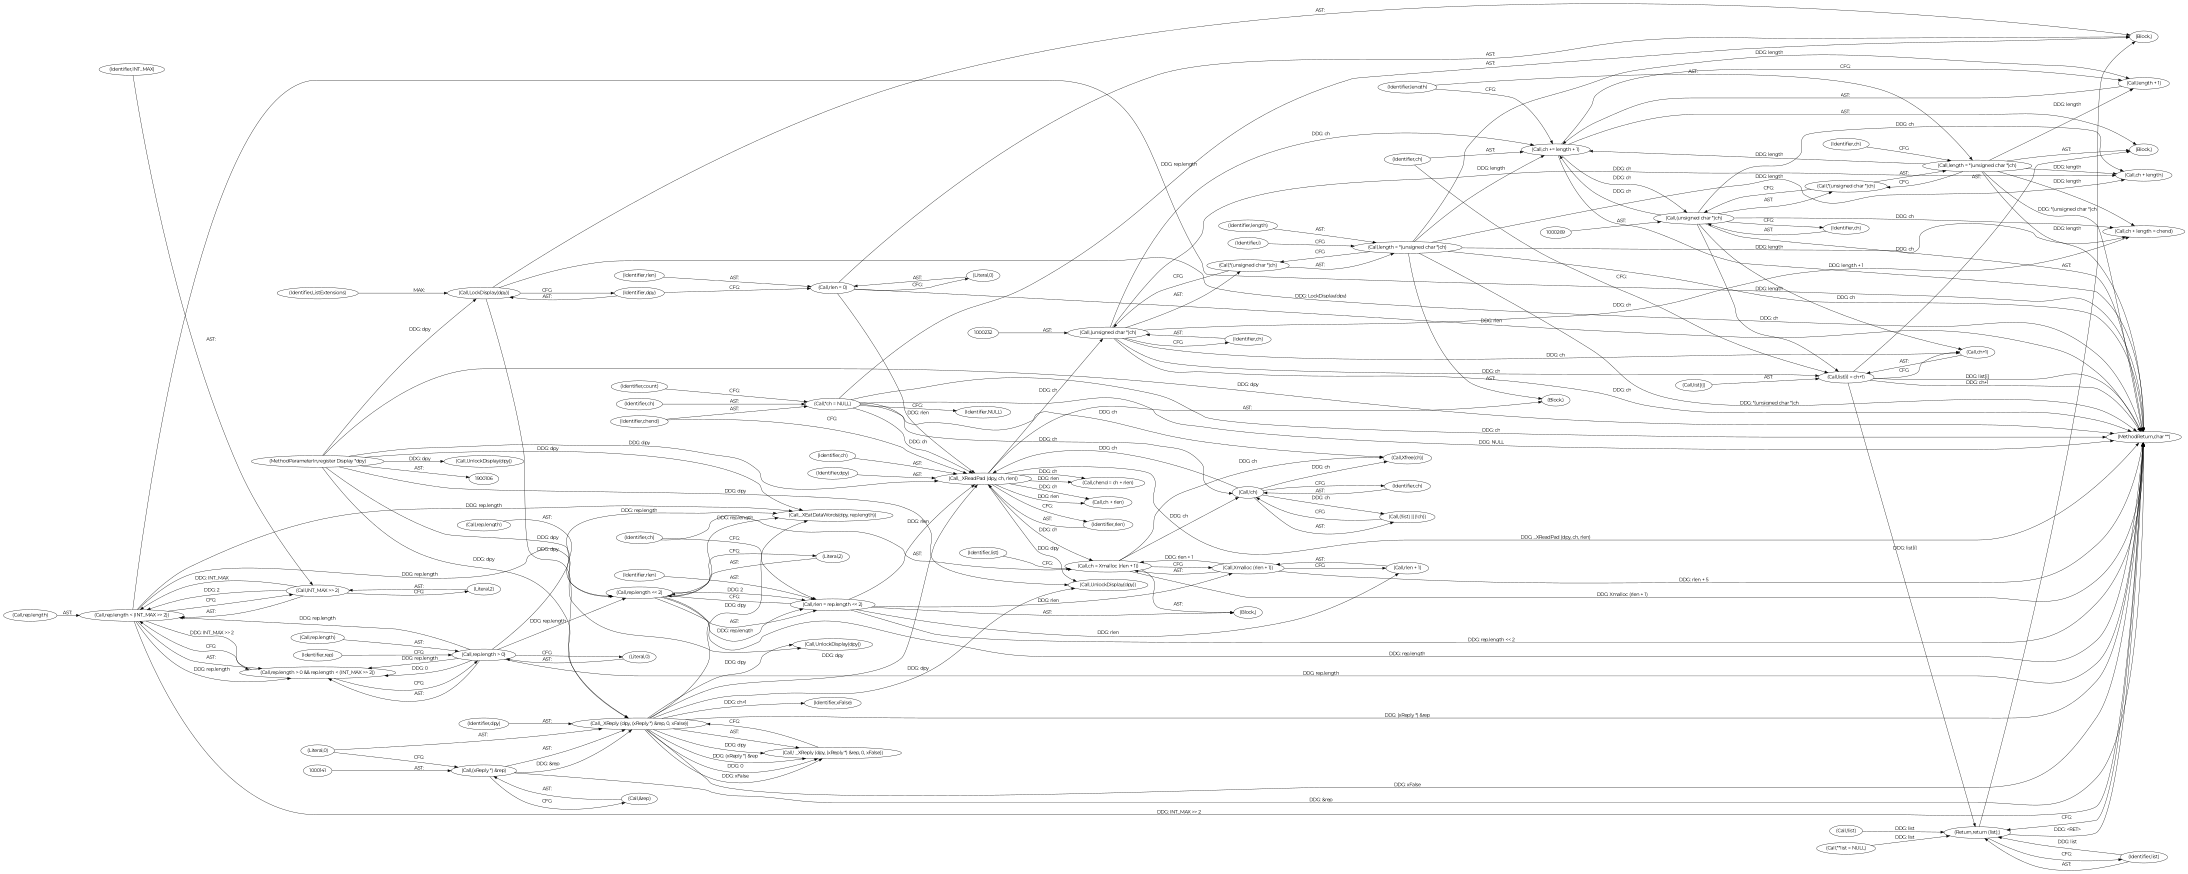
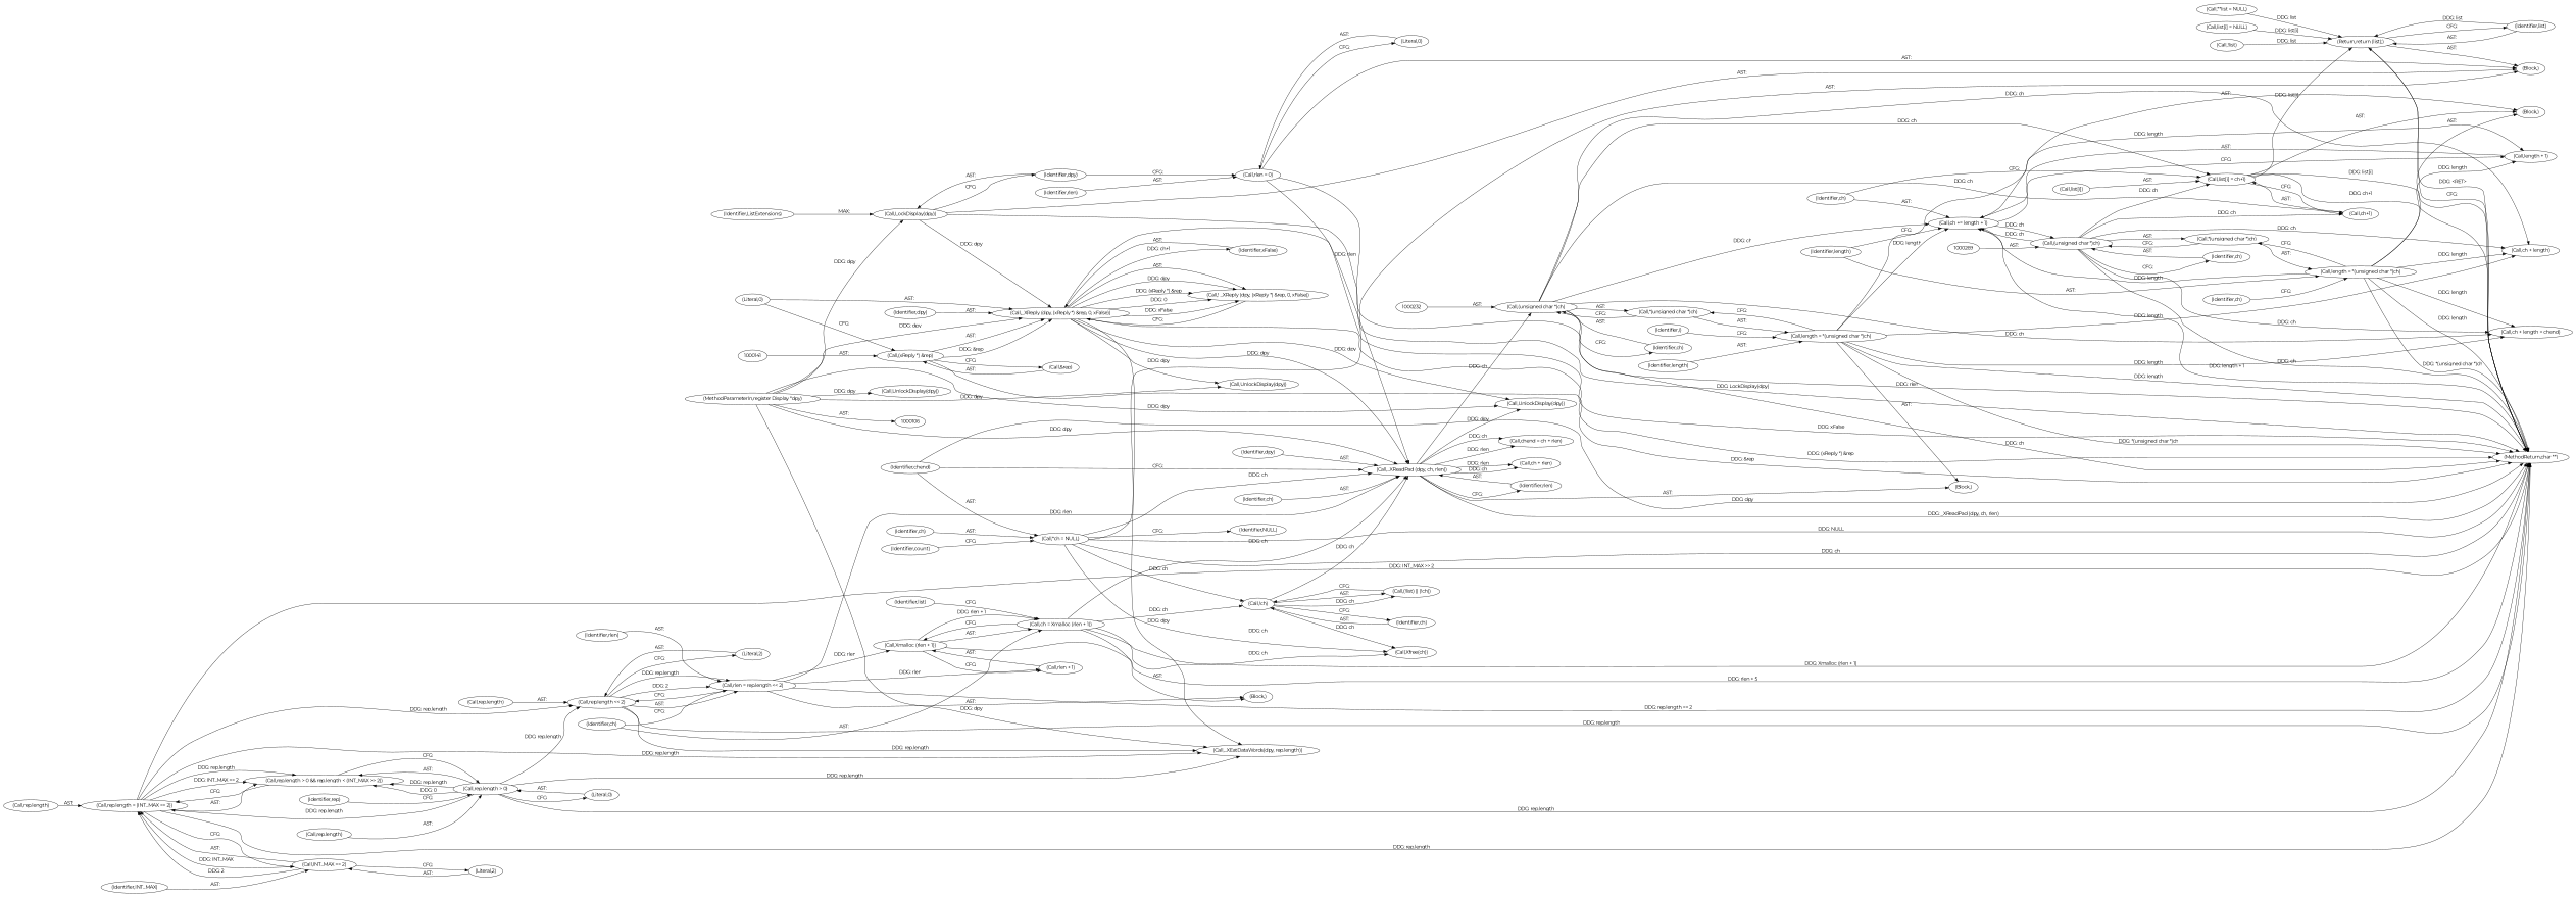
  digraph {
    fontname=Montserrat
    rankdir=LR
    node [fontname=Montserrat]
    edge [fontname=Montserrat]
    n1 [label="(Call,list[i] = ch+1)"]
    n2 [label="(Return,return (list);)"]
    n3 [label="(MethodReturn,char **)"]
    n4 [label="(Block,)"]
    n5 [label="(Call,ch+1)"]
    n6 [label="(Block,)"]
    n7 [label="(Identifier,list)"]
    n8 [label="(Call,(unsigned char *)ch)"]
    n9 [label="(Call,ch += length + 1)"]
    n10 [label="(Identifier,ch)"]
    n11 [label="(Call,ch + length)"]
    n12 [label="(Call,ch + length < chend)"]
    n13 [label="(Call,*(unsigned char *)ch)"]
    n14 [label="(Call,(unsigned char *)ch)"]
    n15 [label="(Call,length + 1)"]
    n16 [label="(Call,length = *(unsigned char *)ch)"]
    n17 [label="(Call,_XReadPad (dpy, ch, rlen))"]
    n18 [label="(Call,UnlockDisplay(dpy))"]
    n19 [label="(Call,chend = ch + rlen)"]
    n20 [label="(Call,ch + rlen)"]
    n21 [label="(Identifier,rlen)"]
    n22 [label="(Block,)"]
    n23 [label="(Call,_XReply (dpy, (xReply *) &rep, 0, xFalse))"]
    n24 [label="(Call,! _XReply (dpy, (xReply *) &rep, 0, xFalse))"]
    n25 [label="(Call,UnlockDisplay(dpy))"]
    n26 [label="(Identifier,xFalse)"]
    n27 [label="(Call,_XEatDataWords(dpy, rep.length))"]
    n28 [label="(Call,LockDisplay(dpy))"]
    n29 [label="(Identifier,dpy)"]
    n30 [label="(Call,rlen = 0)"]
    n31 [label="(MethodParameterIn,register Display *dpy)"]
    n32 [label="(Call,UnlockDisplay(dpy))"]
-   1000106 [label=1900106]
+   1000106
    n34 [label="(Call,(xReply *) &rep)"]
    n35 [label="(Call,&rep)"]
    n36 [label="(Call,*ch = NULL)"]
    n37 [label="(Call,!ch)"]
    n38 [label="(Call,Xfree(ch))"]
    n39 [label="(Identifier,NULL)"]
    n40 [label="(Identifier,ch)"]
    n41 [label="(Call,(!list) || (!ch))"]
    n42 [label="(Call,ch = Xmalloc (rlen + 1))"]
    n43 [label="(Call,Xmalloc (rlen + 1))"]
    n44 [label="(Block,)"]
    n45 [label="(Call,rlen + 1)"]
    n46 [label="(Call,rlen = rep.length << 2)"]
    n47 [label="(Call,rep.length << 2)"]
    n48 [label="(Literal,2)"]
    n49 [label="(Call,rep.length < (INT_MAX >> 2))"]
    n50 [label="(Call,INT_MAX >> 2)"]
    n51 [label="(Call,rep.length > 0 && rep.length < (INT_MAX >> 2))"]
    n52 [label="(Literal,2)"]
    n53 [label="(Call,rep.length > 0)"]
    n54 [label="(Literal,0)"]
    n55 [label="(Literal,0)"]
    n56 [label="(Call,*(unsigned char *)ch)"]
    n57 [label="(Identifier,ch)"]
    n58 [label="(Call,length = *(unsigned char *)ch)"]
    n59 [label="(Call,rep.length)"]
    n60 [label="(Identifier,rlen)"]
    n61 [label="(Identifier,rlen)"]
    n62 [label="(Call,list[i])"]
    n63 [label="(Identifier,dpy)"]
    n64 [label="(Call,rep.length)"]
    n65 [label="(Identifier,ch)"]
    n66 [label="(Identifier,ch)"]
    n67 [label="(Identifier,ch)"]
    n68 [label="(Call,rep.length)"]
    n69 [label="(Identifier,ch)"]
    n70 [label="(Call,!list)"]
    n71 [label="(Identifier,count)"]
    n72 [label="(Identifier,chend)"]
    n73 [label="(Identifier,length)"]
    n74 [label="(Identifier,ListExtensions)"]
    n75 [label="(Identifier,i)"]
    n76 [label="(Literal,0)"]
    n77 [label="(Identifier,length)"]
    n78 [label="(Identifier,rep)"]
    n79 [label="(Call,**list = NULL)"]
+   n80 [label="(Call,list[i] = NULL)"]
    n81 [label="(Identifier,INT_MAX)"]
    n82 [label="(Identifier,ch)"]
    n83 [label="(Identifier,dpy)"]
    n84 [label="(Identifier,list)"]
    1000232
    1000141
    1000269
    n1 -> n2 [label="DDG: list[i]"]
    n1 -> n3 [label="DDG: list[i]"]
    n1 -> n3 [label="DDG: ch+1"]
    n1 -> n4 [label="AST: "]
    n1 -> n5 [label="CFG: "]
    n2 -> n3 [label="DDG: <RET>"]
    n2 -> n6 [label="AST: "]
    n2 -> n7 [label="CFG: "]
    n3 -> n2 [label="CFG: "]
    n5 -> n1 [label="AST: "]
    n7 -> n2 [label="AST: "]
    n7 -> n2 [label="DDG: list"]
    n8 -> n1 [label="DDG: ch"]
    n8 -> n3 [label="DDG: ch"]
    n8 -> n5 [label="DDG: ch"]
    n8 -> n9 [label="DDG: ch"]
    n8 -> n10 [label="CFG: "]
    n8 -> n11 [label="DDG: ch"]
    n8 -> n12 [label="DDG: ch"]
    n8 -> n13 [label="AST: "]
    n9 -> n3 [label="DDG: length + 1"]
    n9 -> n4 [label="AST: "]
    n9 -> n14 [label="DDG: ch"]
    n9 -> n15 [label="CFG: "]
    n10 -> n8 [label="AST: "]
    n13 -> n8 [label="CFG: "]
    n13 -> n16 [label="AST: "]
    n14 -> n1 [label="DDG: ch"]
    n14 -> n3 [label="DDG: ch"]
    n14 -> n5 [label="DDG: ch"]
    n14 -> n9 [label="DDG: ch"]
    n14 -> n11 [label="DDG: ch"]
    n14 -> n12 [label="DDG: ch"]
    n14 -> n56 [label="AST: "]
    n14 -> n57 [label="CFG: "]
    n15 -> n9 [label="AST: "]
    n16 -> n3 [label="DDG: length"]
    n16 -> n3 [label="DDG: *(unsigned char *)ch"]
    n16 -> n9 [label="DDG: length"]
    n16 -> n11 [label="DDG: length"]
    n16 -> n12 [label="DDG: length"]
    n16 -> n13 [label="CFG: "]
    n16 -> n15 [label="DDG: length"]
    n16 -> n22 [label="AST: "]
    n17 -> n3 [label="DDG: _XReadPad (dpy, ch, rlen)"]
    n17 -> n8 [label="DDG: ch"]
    n17 -> n18 [label="DDG: dpy"]
    n17 -> n19 [label="DDG: ch"]
    n17 -> n19 [label="DDG: rlen"]
    n17 -> n20 [label="DDG: ch"]
    n17 -> n20 [label="DDG: rlen"]
    n17 -> n21 [label="CFG: "]
    n17 -> n22 [label="AST: "]
    n21 -> n17 [label="AST: "]
    n23 -> n3 [label="DDG: (xReply *) &rep"]
    n23 -> n3 [label="DDG: xFalse"]
    n23 -> n17 [label="DDG: dpy"]
    n23 -> n18 [label="DDG: dpy"]
    n23 -> n24 [label="AST: "]
    n23 -> n24 [label="DDG: dpy"]
    n23 -> n24 [label="DDG: (xReply *) &rep"]
    n23 -> n24 [label="DDG: 0"]
    n23 -> n24 [label="DDG: xFalse"]
    n23 -> n25 [label="DDG: dpy"]
    n23 -> n26 [label="DDG: ch+1"]
    n23 -> n27 [label="DDG: dpy"]
    n24 -> n23 [label="CFG: "]
+   n26 -> n23 [label="AST: "]
    n28 -> n3 [label="DDG: LockDisplay(dpy)"]
    n28 -> n6 [label="AST: "]
    n28 -> n23 [label="DDG: dpy"]
    n28 -> n29 [label="CFG: "]
    n29 -> n28 [label="AST: "]
    n29 -> n30 [label="CFG: "]
    n30 -> n3 [label="DDG: rlen"]
    n30 -> n6 [label="AST: "]
    n30 -> n17 [label="DDG: rlen"]
    n30 -> n55 [label="CFG: "]
-   n31 -> n3 [label="DDG: dpy"]
+   n72 -> n3 [label="DDG: dpy"]
    n31 -> n17 [label="DDG: dpy"]
    n31 -> n18 [label="DDG: dpy"]
    n31 -> n23 [label="DDG: dpy"]
    n31 -> n25 [label="DDG: dpy"]
    n31 -> n27 [label="DDG: dpy"]
    n31 -> n28 [label="DDG: dpy"]
    n31 -> n32 [label="DDG: dpy"]
    n31 -> 1000106 [label="AST: "]
    n34 -> n3 [label="DDG: &rep"]
    n34 -> n23 [label="AST: "]
    n34 -> n23 [label="DDG: &rep"]
    n34 -> n35 [label="CFG: "]
    n35 -> n34 [label="AST: "]
    n36 -> n3 [label="DDG: ch"]
    n36 -> n3 [label="DDG: NULL"]
    n36 -> n6 [label="AST: "]
    n36 -> n17 [label="DDG: ch"]
    n36 -> n37 [label="DDG: ch"]
    n36 -> n38 [label="DDG: ch"]
    n36 -> n39 [label="CFG: "]
    n37 -> n17 [label="DDG: ch"]
    n37 -> n38 [label="DDG: ch"]
    n37 -> n40 [label="CFG: "]
    n37 -> n41 [label="AST: "]
    n37 -> n41 [label="DDG: ch"]
    n40 -> n37 [label="AST: "]
    n41 -> n37 [label="CFG: "]
    n42 -> n3 [label="DDG: Xmalloc (rlen + 1)"]
-   n17 -> n42 [label="DDG: ch"]
+   n42 -> n17 [label="DDG: ch"]
    n42 -> n37 [label="DDG: ch"]
    n42 -> n38 [label="DDG: ch"]
    n42 -> n43 [label="CFG: "]
    n42 -> n44 [label="AST: "]
    n43 -> n3 [label="DDG: rlen + 5"]
    n43 -> n42 [label="AST: "]
    n43 -> n42 [label="DDG: rlen + 1"]
    n43 -> n45 [label="CFG: "]
    n45 -> n43 [label="AST: "]
    n46 -> n3 [label="DDG: rep.length << 2"]
    n46 -> n17 [label="DDG: rlen"]
    n46 -> n43 [label="DDG: rlen"]
    n46 -> n44 [label="AST: "]
    n46 -> n45 [label="DDG: rlen"]
    n46 -> n47 [label="CFG: "]
    n47 -> n3 [label="DDG: rep.length"]
    n47 -> n27 [label="DDG: rep.length"]
    n47 -> n46 [label="AST: "]
    n47 -> n46 [label="DDG: rep.length"]
    n47 -> n46 [label="DDG: 2"]
    n47 -> n48 [label="CFG: "]
    n48 -> n47 [label="AST: "]
    n49 -> n3 [label="DDG: INT_MAX >> 2"]
    n49 -> n3 [label="DDG: rep.length"]
    n49 -> n27 [label="DDG: rep.length"]
    n49 -> n47 [label="DDG: rep.length"]
    n49 -> n50 [label="CFG: "]
    n49 -> n51 [label="AST: "]
    n49 -> n51 [label="DDG: rep.length"]
    n49 -> n51 [label="DDG: INT_MAX >> 2"]
    n50 -> n49 [label="AST: "]
    n50 -> n49 [label="DDG: INT_MAX"]
    n50 -> n49 [label="DDG: 2"]
    n50 -> n52 [label="CFG: "]
    n51 -> n49 [label="CFG: "]
    n51 -> n53 [label="CFG: "]
    n52 -> n50 [label="AST: "]
    n53 -> n3 [label="DDG: rep.length"]
    n53 -> n27 [label="DDG: rep.length"]
    n53 -> n47 [label="DDG: rep.length"]
    n53 -> n49 [label="DDG: rep.length"]
    n53 -> n51 [label="AST: "]
    n53 -> n51 [label="DDG: rep.length"]
    n53 -> n51 [label="DDG: 0"]
    n53 -> n54 [label="CFG: "]
    n54 -> n53 [label="AST: "]
    n55 -> n30 [label="AST: "]
    n56 -> n14 [label="CFG: "]
    n56 -> n58 [label="AST: "]
    n57 -> n14 [label="AST: "]
    n58 -> n3 [label="DDG: *(unsigned char *)ch"]
    n58 -> n3 [label="DDG: length"]
    n58 -> n4 [label="AST: "]
    n58 -> n9 [label="DDG: length"]
    n58 -> n11 [label="DDG: length"]
    n58 -> n12 [label="DDG: length"]
    n58 -> n15 [label="DDG: length"]
    n58 -> n56 [label="CFG: "]
    n59 -> n53 [label="AST: "]
    n60 -> n30 [label="AST: "]
    n61 -> n46 [label="AST: "]
    n62 -> n1 [label="AST: "]
    n63 -> n23 [label="AST: "]
    n64 -> n47 [label="AST: "]
    n65 -> n17 [label="AST: "]
    n66 -> n36 [label="AST: "]
    n67 -> n1 [label="CFG: "]
    n67 -> n9 [label="AST: "]
    n68 -> n49 [label="AST: "]
    n69 -> n58 [label="CFG: "]
    n70 -> n2 [label="DDG: list"]
    n71 -> n36 [label="CFG: "]
    n72 -> n17 [label="CFG: "]
    n72 -> n36 [label="AST: "]
    n73 -> n9 [label="CFG: "]
    n73 -> n58 [label="AST: "]
    n74 -> n28 [label="MAX: "]
    n75 -> n16 [label="CFG: "]
    n76 -> n23 [label="AST: "]
    n76 -> n34 [label="CFG: "]
    n77 -> n16 [label="AST: "]
    n78 -> n53 [label="CFG: "]
    n79 -> n2 [label="DDG: list"]
+   n80 -> n2 [label="DDG: list[i]"]
    n81 -> n50 [label="AST: "]
    n82 -> n42 [label="AST: "]
    n82 -> n46 [label="CFG: "]
    n83 -> n17 [label="AST: "]
    n84 -> n42 [label="CFG: "]
    1000232 -> n8 [label="AST: "]
    1000141 -> n34 [label="AST: "]
    1000269 -> n14 [label="AST: "]
  }
